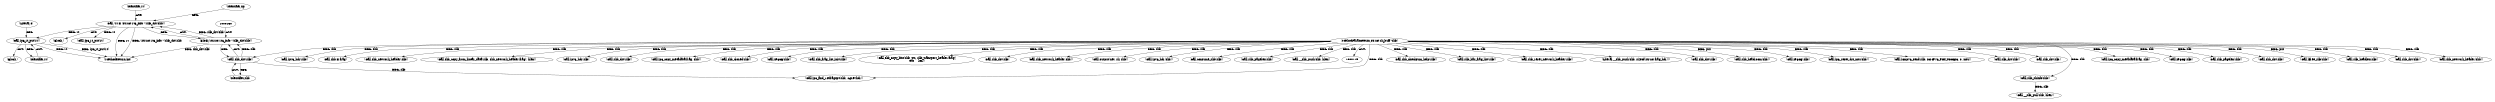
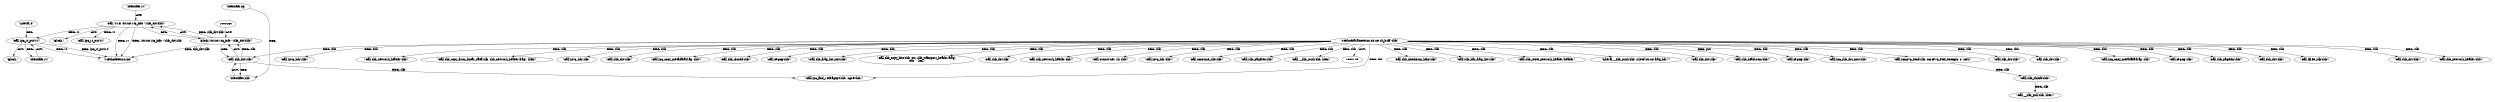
  digraph {
    n1 [label="(Call,ip6_rt_put(rt))"]
    n2 [label="(Block,)"]
    n3 [label="(MethodReturn,int)"]
    n4 [label="(Identifier,rt)"]
    n5 [label="(Call,*rt = (struct rt6_info *)skb_dst(skb))"]
    n6 [label="(Block,(struct rt6_info *)skb_dst(skb))"]
    n7 [label="(Block,)"]
    n8 [label="(Call,ip6_rt_put(rt))"]
    n9 [label="(Call,skb_dst(skb))"]
    n10 [label="(Identifier,skb)"]
    n11 [label="(Call,ip6_find_1stfragopt(skb, &prevhdr))"]
    n12 [label="(MethodParameterIn,struct sk_buff *skb)"]
    n13 [label="(Call,skb_checksum_help(skb))"]
    n14 [label="(Call,skb_has_frag_list(skb))"]
-   n15 [label="(Call,skb_reset_network_header(skb))"]
+   n15 [label="(Call,skb_reset_network_header(header))"]
    n16 [label="(Literal,__skb_push(skb, sizeof(struct frag_hdr)))"]
    n17 [label="(Call,skb_dst(skb))"]
    n18 [label="(Call,skb_headroom(skb))"]
    n19 [label="(Call,IP6CB(skb))"]
-   n20 [label="(Call,ip6_reset_dst_mtu(skb))"]
+   n20 [label="(Call,ip6_skb_dst_mtu(skb))"]
    n21 [label="(Call,skb_dst(skb))"]
    n22 [label="(Call,skb_dst(skb))"]
    n23 [label="(Call,icmpv6_send(skb, ICMPV6_PKT_TOOBIG, 0, mtu))"]
    n24 [label="(Call,ip6_copy_metadata(frag, skb))"]
    n25 [label="(Call,IP6CB(skb))"]
    n26 [label="(Call,skb_pagelen(skb))"]
    n27 [label="(Call,skb_dst(skb))"]
    n28 [label="(Call,skb_shinfo(skb))"]
    n29 [label="(Call,kfree_skb(skb))"]
-   n30 [label="(Call,skb_headlen(skb))"]
    n31 [label="(Call,skb_dst(skb))"]
    n32 [label="(Call,skb_network_header(skb))"]
    n33 [label="(Call,ipv6_hdr(skb))"]
-   n34 [label="(Call,skb = frag)"]
    n35 [label="(Call,skb_network_header(skb))"]
    n36 [label="(Call,skb_copy_from_linear_data(skb, skb_network_header(frag), hlen))"]
    n37 [label="(Call,ipv6_hdr(skb))"]
    n38 [label="(Call,skb_dst(skb))"]
    n39 [label="(Call,ip6_copy_metadata(frag, skb))"]
    n40 [label="(Call,skb_cloned(skb))"]
    n41 [label="(Call,IP6CB(skb))"]
    n42 [label="(Call,skb_frag_list_init(skb))"]
    n43 [label="(Call,skb_copy_bits(skb, ptr, skb_transport_header(frag),\n\t\t\t\t     len))"]
    n44 [label="(Call,skb_dst(skb))"]
    n45 [label="(Call,skb_network_header(skb))"]
    n46 [label="(Call,output(net, sk, skb))"]
    n47 [label="(Call,ipv6_hdr(skb))"]
    n48 [label="(Call,consume_skb(skb))"]
    n49 [label="(Call,skb_pagelen(skb))"]
    n50 [label="(Call,__skb_push(skb, hlen))"]
    1000119
    n52 [label="(Call,__skb_pull(skb, hlen))"]
    n53 [label="(Literal,0)"]
    n54 [label="(Identifier,rt)"]
    n55 [label="(Identifier,np)"]
    1000130
    n1 -> n2 [label="AST: "]
    n1 -> n3 [label="DDG: ip6_rt_put(rt)"]
    n1 -> n3 [label="DDG: rt"]
    n1 -> n4 [label="CFG: "]
    n4 -> n1 [label="AST: "]
    n5 -> n1 [label="DDG: rt"]
    n5 -> n3 [label="DDG: (struct rt6_info *)skb_dst(skb)"]
    n5 -> n3 [label="DDG: rt"]
    n5 -> n6 [label="CFG: "]
    n5 -> n7 [label="AST: "]
    n5 -> n8 [label="DDG: rt"]
    n6 -> n3 [label="DDG: skb_dst(skb)"]
    n6 -> n5 [label="AST: "]
    n6 -> n5 [label="DDG: skb_dst(skb)"]
    n6 -> n9 [label="CFG: "]
    n9 -> n6 [label="AST: "]
    n9 -> n6 [label="DDG: skb"]
    n9 -> n10 [label="CFG: "]
    n9 -> n11 [label="DDG: skb"]
    n10 -> n9 [label="AST: "]
    n12 -> n9 [label="DDG: skb"]
-   n12 -> n11 [label="DDG: skb"]
+   n12 -> n11 [label="DDG: dst"]
    n12 -> n13 [label="DDG: skb"]
    n12 -> n14 [label="DDG: skb"]
    n12 -> n15 [label="DDG: skb"]
    n12 -> n16 [label="DDG: skb"]
    n12 -> n17 [label="DDG: skb"]
    n12 -> n18 [label="DDG: put"]
    n12 -> n19 [label="DDG: skb"]
    n12 -> n20 [label="DDG: skb"]
    n12 -> n21 [label="DDG: skb"]
    n12 -> n22 [label="DDG: skb"]
    n12 -> n23 [label="DDG: skb"]
    n12 -> n24 [label="DDG: skb"]
    n12 -> n25 [label="DDG: skb"]
    n12 -> n26 [label="DDG: skb"]
    n12 -> n27 [label="DDG: skb"]
-   n12 -> n28 [label="DDG: skb"]
-   n12 -> n29 [label="DDG: put"]
-   n12 -> n30 [label="DDG: skb"]
+   n23 -> n28 [label="DDG: skb"]
+   n12 -> n29 [label="DDG: skb"]
    n12 -> n31 [label="DDG: skb"]
    n12 -> n32 [label="DDG: skb"]
    n12 -> n33 [label="DDG: skb"]
-   n12 -> n34 [label="DDG: skb"]
    n12 -> n35 [label="DDG: skb"]
    n12 -> n36 [label="DDG: skb"]
    n12 -> n37 [label="DDG: skb"]
    n12 -> n38 [label="DDG: skb"]
    n12 -> n39 [label="DDG: skb"]
    n12 -> n40 [label="DDG: skb"]
    n12 -> n41 [label="DDG: skb"]
    n12 -> n42 [label="DDG: skb"]
    n12 -> n43 [label="DDG: skb"]
    n12 -> n44 [label="DDG: skb"]
    n12 -> n45 [label="DDG: skb"]
    n12 -> n46 [label="DDG: skb"]
    n12 -> n47 [label="DDG: skb"]
    n12 -> n48 [label="DDG: skb"]
    n12 -> n49 [label="DDG: skb"]
    n12 -> n50 [label="DDG: skb"]
    n12 -> 1000119 [label="AST: "]
    n28 -> n52 [label="DDG: skb"]
    n53 -> n1 [label="CFG: "]
    n54 -> n5 [label="AST: "]
-   n55 -> n5 [label="CFG: "]
+   n55 -> n10 [label="CFG: "]
    1000130 -> n6 [label="AST: "]
  }
